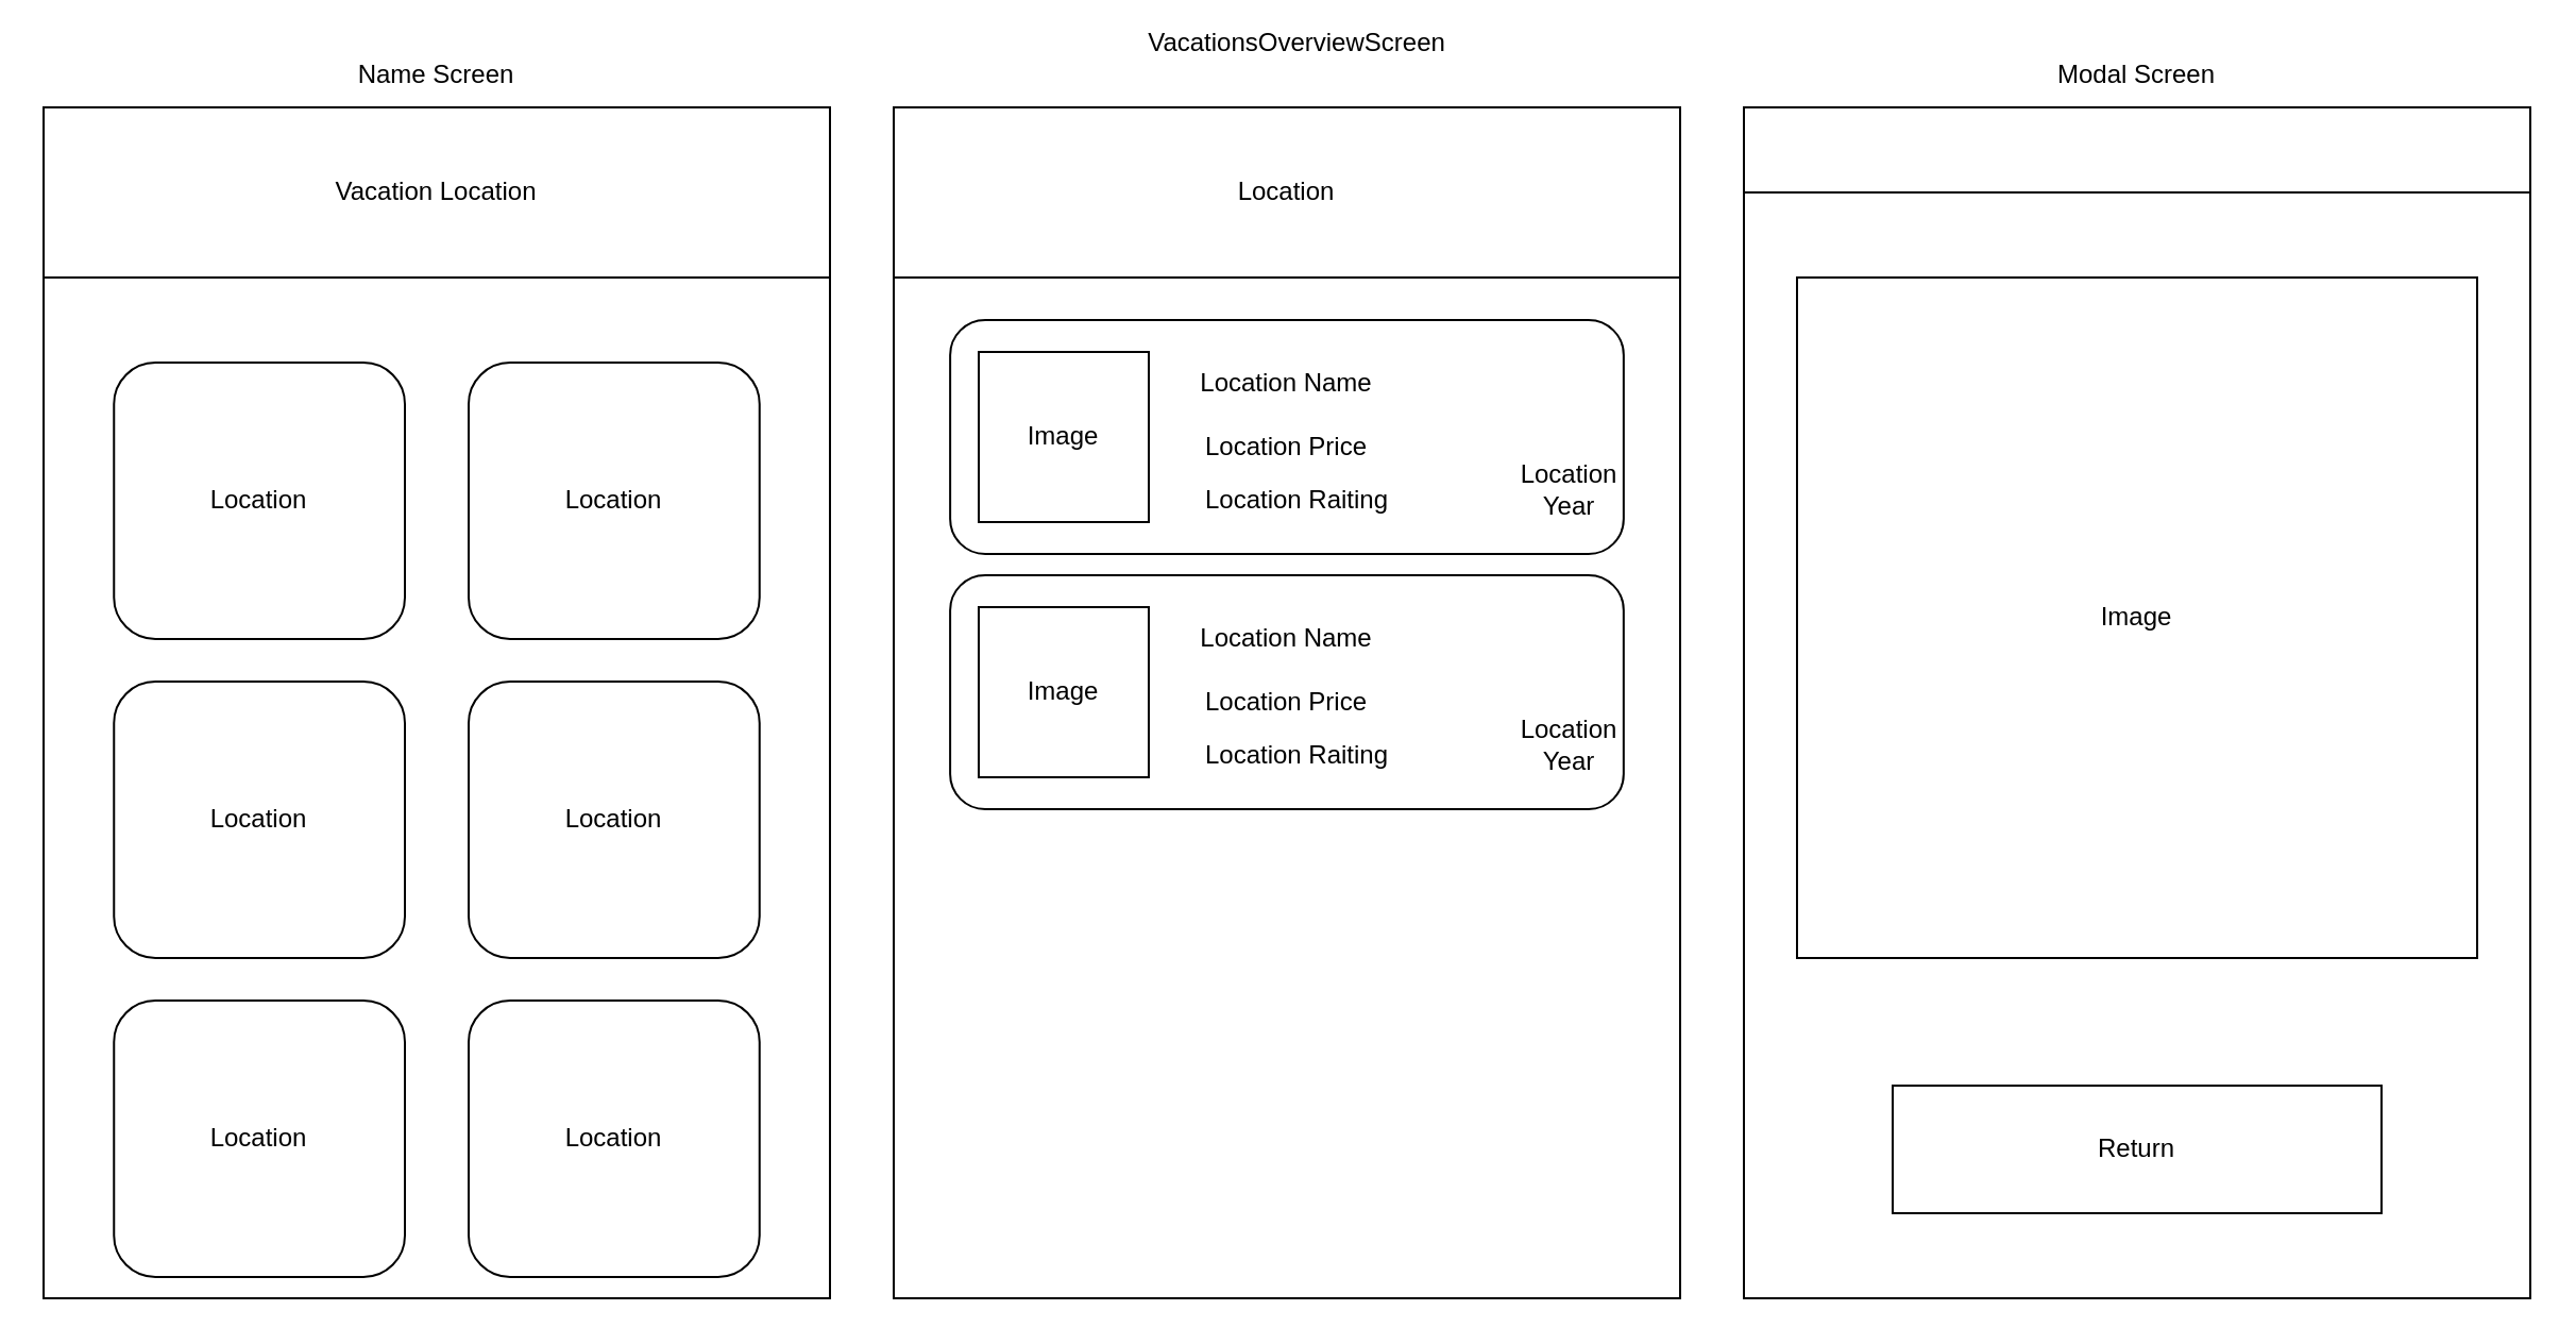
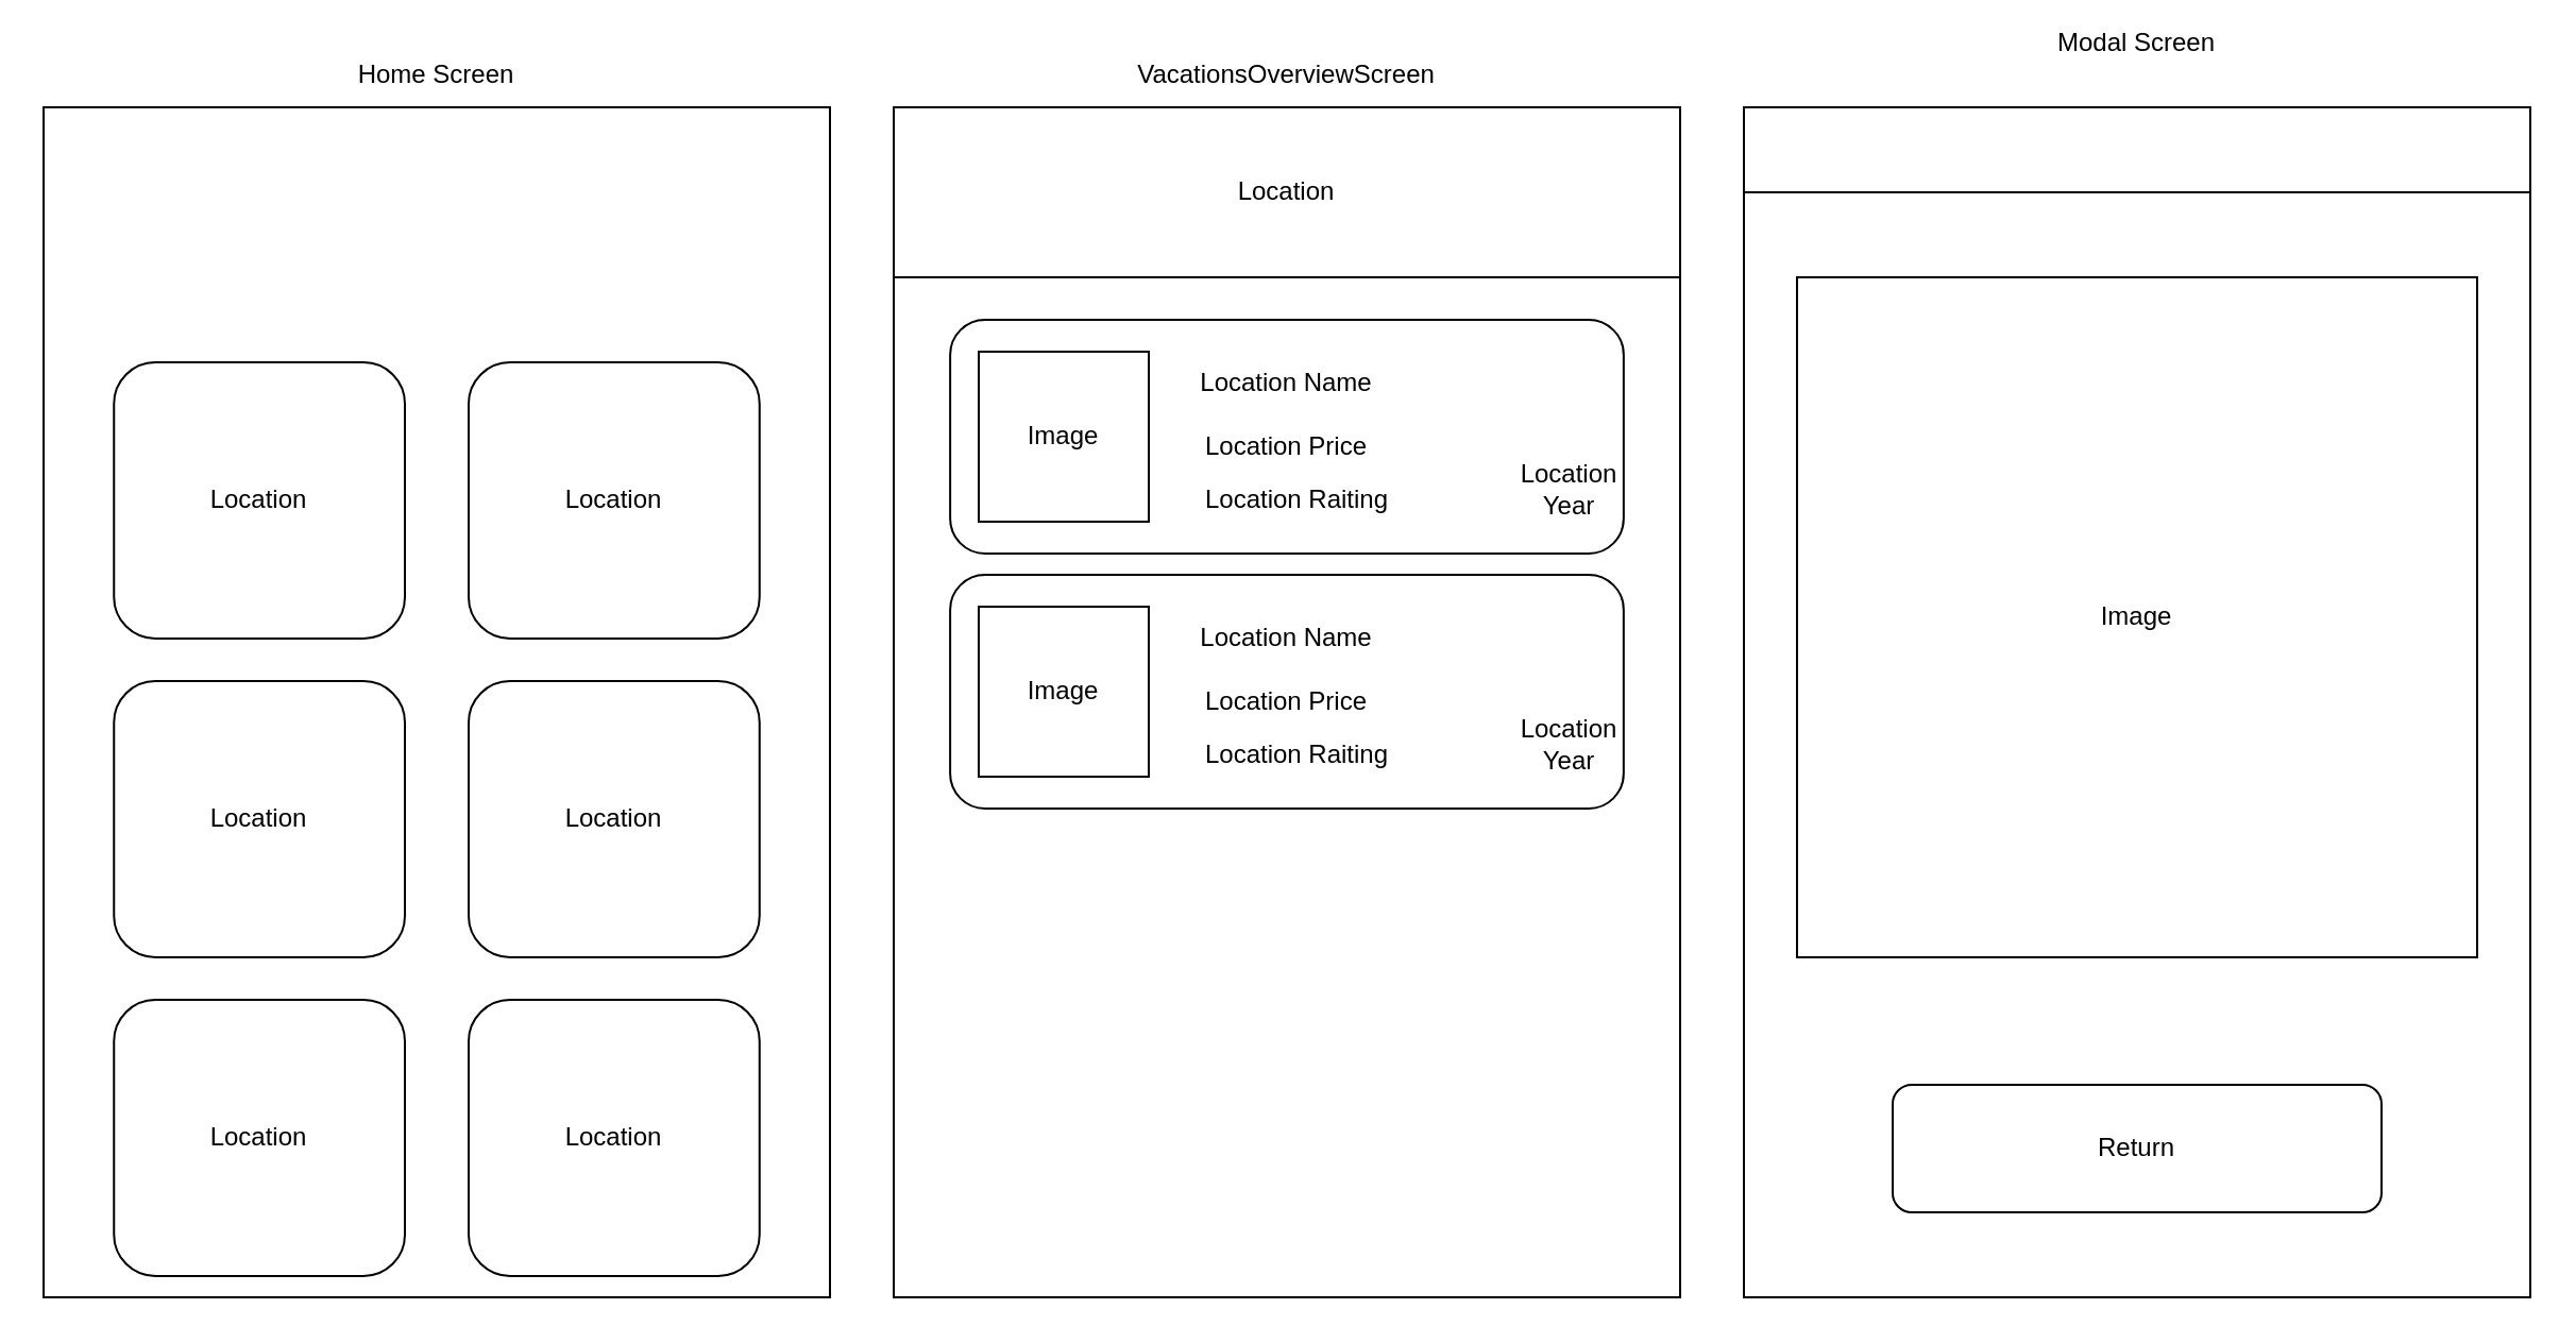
  <mxCell id="0" />
  <mxCell id="1" parent="0" />
  <mxCell id="2" value="" style="rounded=0;whiteSpace=wrap;html=1;" parent="1" vertex="1"><mxGeometry y="50" width="370" height="560" as="geometry" x="20" /></mxCell>
- <mxCell id="3" value="Name Screen" style="text;html=1;strokeColor=none;fillColor=none;align=center;verticalAlign=middle;whiteSpace=wrap;rounded=0;" parent="1" vertex="1"><mxGeometry x="145" y="20" width="120" height="30" as="geometry" /></mxCell>
+ <mxCell id="3" value="Home Screen" style="text;html=1;strokeColor=none;fillColor=none;align=center;verticalAlign=middle;whiteSpace=wrap;rounded=0;" parent="1" vertex="1"><mxGeometry x="145" y="20" width="120" height="30" as="geometry" /></mxCell>
  <mxCell id="4" value="Location" style="rounded=1;whiteSpace=wrap;html=1;" parent="1" vertex="1"><mxGeometry x="53.13" y="170" width="136.87" height="130" as="geometry" /></mxCell>
- <mxCell id="5" value="Vacation Location" style="rounded=0;whiteSpace=wrap;html=1;" vertex="1" parent="1"><mxGeometry y="50" width="370" height="80" as="geometry" x="20" /></mxCell>
  <mxCell id="6" value="Location" style="rounded=1;whiteSpace=wrap;html=1;" vertex="1" parent="1"><mxGeometry x="220" y="170" width="136.87" height="130" as="geometry" /></mxCell>
  <mxCell id="7" value="Location" style="rounded=1;whiteSpace=wrap;html=1;" vertex="1" parent="1"><mxGeometry x="53.13" y="320" width="136.87" height="130" as="geometry" /></mxCell>
  <mxCell id="8" value="Location" style="rounded=1;whiteSpace=wrap;html=1;" vertex="1" parent="1"><mxGeometry x="220" y="320" width="136.87" height="130" as="geometry" /></mxCell>
  <mxCell id="9" value="Location" style="rounded=1;whiteSpace=wrap;html=1;" vertex="1" parent="1"><mxGeometry x="53.13" y="470" width="136.87" height="130" as="geometry" /></mxCell>
  <mxCell id="10" value="Location" style="rounded=1;whiteSpace=wrap;html=1;" vertex="1" parent="1"><mxGeometry x="220" y="470" width="136.87" height="130" as="geometry" /></mxCell>
  <mxCell id="11" value="" style="rounded=0;whiteSpace=wrap;html=1;" vertex="1" parent="1"><mxGeometry x="420" y="50" width="370" height="560" as="geometry" /></mxCell>
- <mxCell id="12" value="VacationsOverviewScreen" style="text;html=1;strokeColor=none;fillColor=none;align=center;verticalAlign=middle;whiteSpace=wrap;rounded=0;" vertex="1" parent="1"><mxGeometry x="550" y="5" width="120" height="30" as="geometry" /></mxCell>
+ <mxCell id="12" value="VacationsOverviewScreen" style="text;html=1;strokeColor=none;fillColor=none;align=center;verticalAlign=middle;whiteSpace=wrap;rounded=0;" vertex="1" parent="1"><mxGeometry x="545" y="20" width="120" height="30" as="geometry" /></mxCell>
  <mxCell id="13" value="" style="rounded=1;whiteSpace=wrap;html=1;" vertex="1" parent="1"><mxGeometry x="446.56" y="150" width="316.87" height="110" as="geometry" /></mxCell>
  <mxCell id="14" value="Location" style="rounded=0;whiteSpace=wrap;html=1;" vertex="1" parent="1"><mxGeometry x="420" y="50" width="370" height="80" as="geometry" /></mxCell>
  <mxCell id="15" value="Image" style="whiteSpace=wrap;html=1;aspect=fixed;" vertex="1" parent="1"><mxGeometry x="460" y="165" width="80" height="80" as="geometry" /></mxCell>
  <mxCell id="16" value="Location Name" style="text;html=1;align=center;verticalAlign=middle;whiteSpace=wrap;rounded=0;" vertex="1" parent="1"><mxGeometry x="550" y="165" width="110" height="30" as="geometry" /></mxCell>
  <mxCell id="17" value="Location Price" style="text;html=1;align=center;verticalAlign=middle;whiteSpace=wrap;rounded=0;" vertex="1" parent="1"><mxGeometry x="549.99" y="195" width="110" height="30" as="geometry" /></mxCell>
  <mxCell id="18" value="Location Raiting" style="text;html=1;align=center;verticalAlign=middle;whiteSpace=wrap;rounded=0;" vertex="1" parent="1"><mxGeometry x="555" y="220" width="110" height="30" as="geometry" /></mxCell>
  <mxCell id="19" value="Location Year" style="text;html=1;align=center;verticalAlign=middle;whiteSpace=wrap;rounded=0;" vertex="1" parent="1"><mxGeometry x="713.43" y="215" width="50" height="30" as="geometry" /></mxCell>
  <mxCell id="20" value="" style="rounded=1;whiteSpace=wrap;html=1;" vertex="1" parent="1"><mxGeometry x="446.55" y="270" width="316.87" height="110" as="geometry" /></mxCell>
  <mxCell id="21" value="Image" style="whiteSpace=wrap;html=1;aspect=fixed;" vertex="1" parent="1"><mxGeometry x="459.99" y="285" width="80" height="80" as="geometry" /></mxCell>
  <mxCell id="22" value="Location Name" style="text;html=1;align=center;verticalAlign=middle;whiteSpace=wrap;rounded=0;" vertex="1" parent="1"><mxGeometry x="549.99" y="285" width="110" height="30" as="geometry" /></mxCell>
  <mxCell id="23" value="Location Price" style="text;html=1;align=center;verticalAlign=middle;whiteSpace=wrap;rounded=0;" vertex="1" parent="1"><mxGeometry x="549.98" y="315" width="110" height="30" as="geometry" /></mxCell>
  <mxCell id="24" value="Location Raiting" style="text;html=1;align=center;verticalAlign=middle;whiteSpace=wrap;rounded=0;" vertex="1" parent="1"><mxGeometry x="554.99" y="340" width="110" height="30" as="geometry" /></mxCell>
  <mxCell id="25" value="Location Year" style="text;html=1;align=center;verticalAlign=middle;whiteSpace=wrap;rounded=0;" vertex="1" parent="1"><mxGeometry x="713.42" y="335" width="50" height="30" as="geometry" /></mxCell>
  <mxCell id="26" value="" style="rounded=0;whiteSpace=wrap;html=1;" vertex="1" parent="1"><mxGeometry x="820" y="50" width="370" height="560" as="geometry" /></mxCell>
- <mxCell id="27" value="Modal Screen" style="text;html=1;strokeColor=none;fillColor=none;align=center;verticalAlign=middle;whiteSpace=wrap;rounded=0;" vertex="1" parent="1"><mxGeometry x="945" y="20" width="120" height="30" as="geometry" /></mxCell>
+ <mxCell id="27" value="Modal Screen" style="text;html=1;strokeColor=none;fillColor=none;align=center;verticalAlign=middle;whiteSpace=wrap;rounded=0;" vertex="1" parent="1"><mxGeometry x="945" y="5" width="120" height="30" as="geometry" /></mxCell>
  <mxCell id="28" value="" style="rounded=0;whiteSpace=wrap;html=1;" vertex="1" parent="1"><mxGeometry x="820" y="50" width="370" height="40" as="geometry" /></mxCell>
  <mxCell id="29" value="Image" style="whiteSpace=wrap;html=1;aspect=fixed;" vertex="1" parent="1"><mxGeometry x="845" y="130" width="320" height="320" as="geometry" /></mxCell>
- <mxCell id="30" value="Return" style="whiteSpace=wrap;html=1;rounded=0;" vertex="1" parent="1"><mxGeometry x="890" y="510" width="230" height="60" as="geometry" /></mxCell>
+ <mxCell id="30" value="Return" style="rounded=1;whiteSpace=wrap;html=1;" vertex="1" parent="1"><mxGeometry x="890" y="510" width="230" height="60" as="geometry" /></mxCell>
